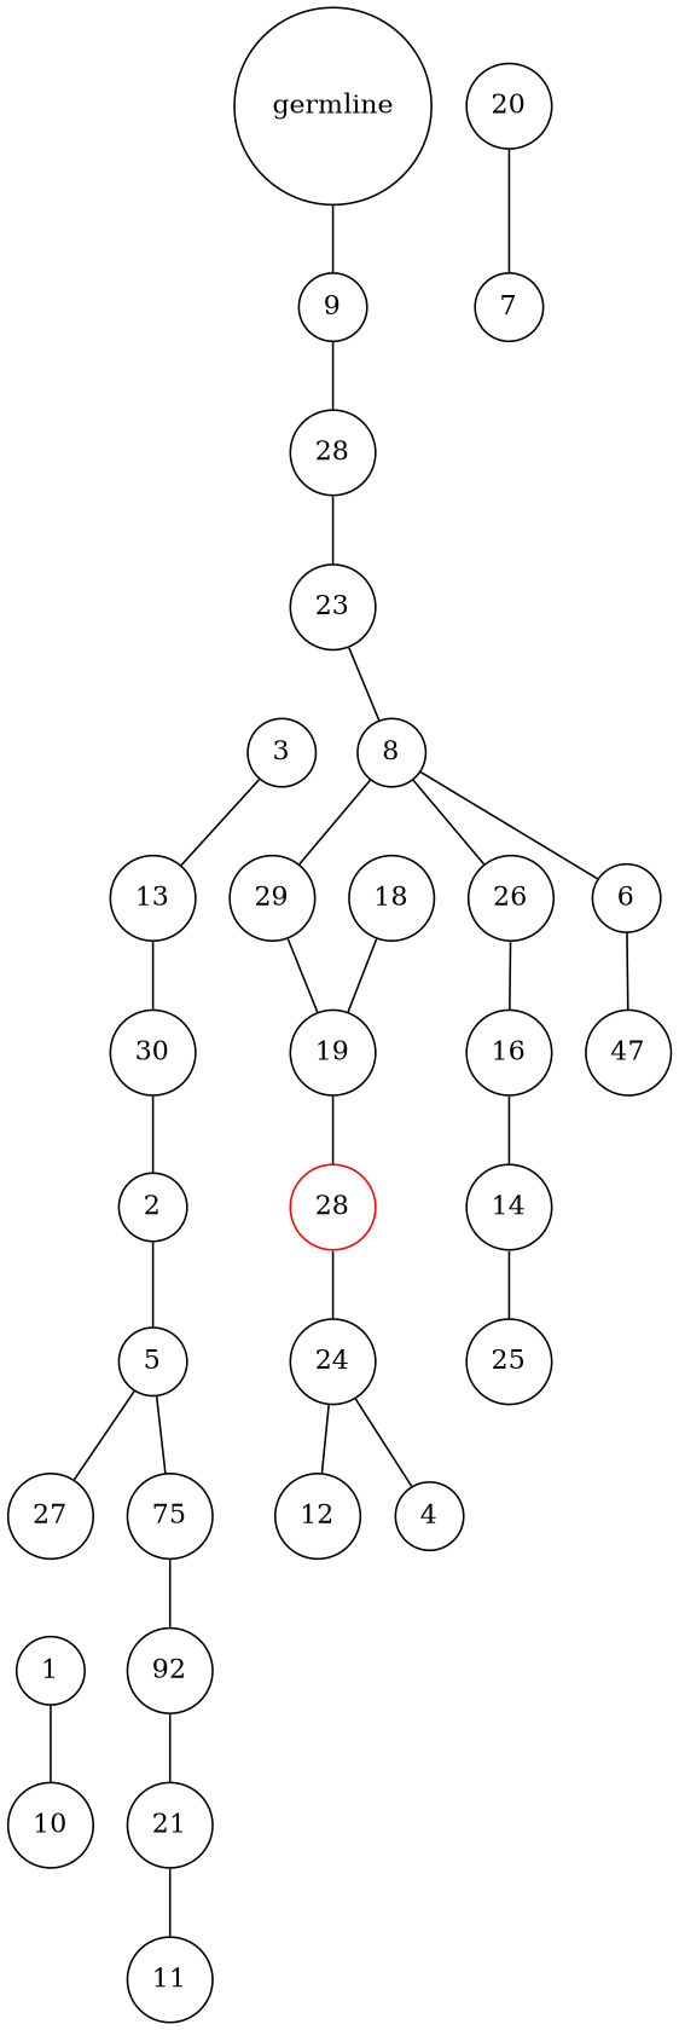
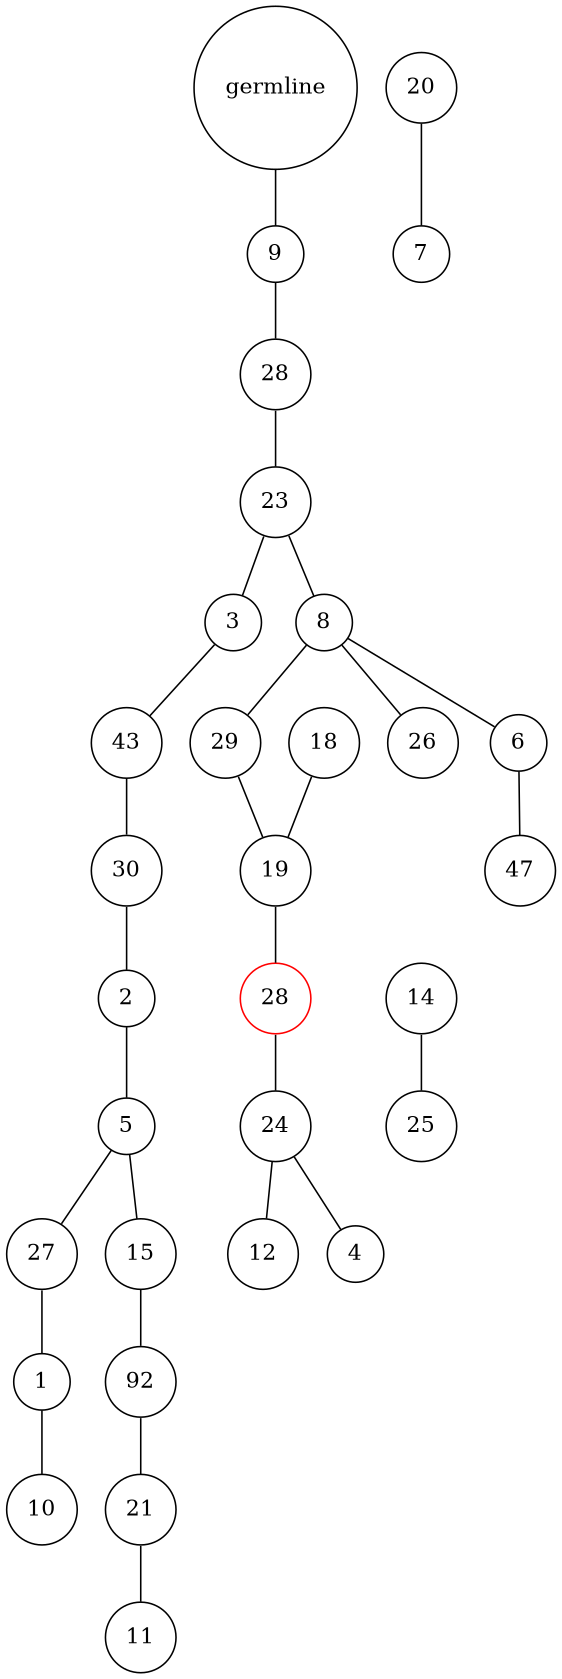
  graph {
    rankdir=UD
    splines=line
    node [shape=circle]
    n1 [label=germline]
    n2 [label=9]
    n3 [label=28]
    n4 [label=23]
    n5 [label=3]
    n6 [label=8]
-   n7 [label=13]
+   n7 [label=43]
    n8 [label=29]
    n9 [label=26]
    n10 [label=6]
    n11 [label=30]
    n12 [label=2]
    n13 [label=5]
    n14 [label=27]
-   n15 [label=75]
+   n15 [label=15]
    n16 [label=1]
    n17 [label=92]
    n18 [label=10]
    n19 [label=21]
    n20 [label=11]
    n21 [label=20]
    n22 [label=7]
    n23 [label=19]
-   n24 [label=16]
    n25 [label=47]
    n26 [label=18]
    n27 [color=red label=28]
    n28 [label=24]
    n29 [label=12]
    n30 [label=4]
    n31 [label=14]
    n32 [label=25]
    n1 -- n2
    n2 -- n3
    n3 -- n4
+   n4 -- n5
    n4 -- n6
    n5 -- n7
    n6 -- n8
    n6 -- n9
    n6 -- n10
    n7 -- n11
    n8 -- n23
-   n9 -- n24
    n10 -- n25
    n11 -- n12
    n12 -- n13
    n13 -- n14
    n13 -- n15
+   n14 -- n16
    n15 -- n17
    n16 -- n18
    n17 -- n19
    n19 -- n20
    n21 -- n22
    n23 -- n27
-   n24 -- n31
    n26 -- n23
    n27 -- n28
    n28 -- n29
    n28 -- n30
    n31 -- n32
  }
